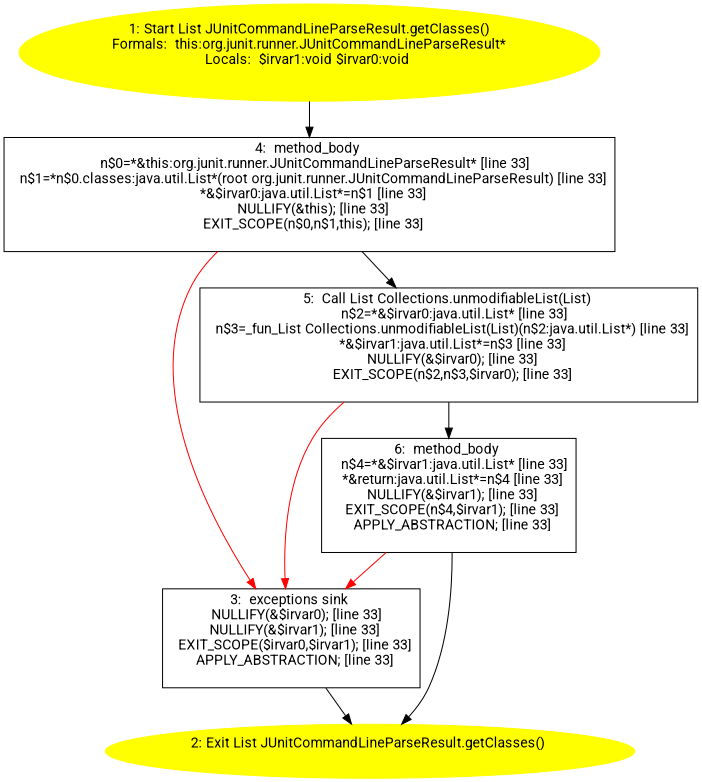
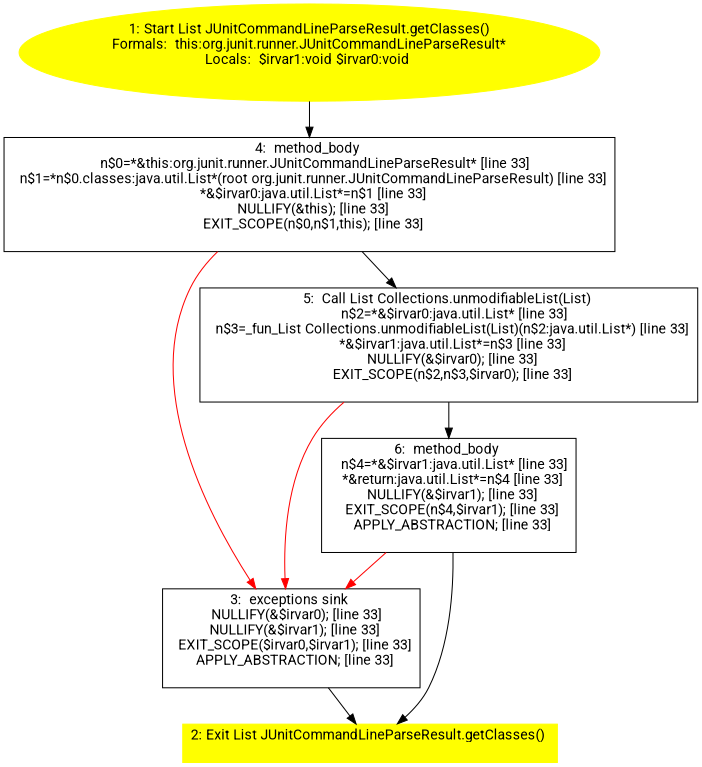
  digraph {
    fontname=Roboto
    node [fontname=Roboto shape=box]
    edge [fontname=Roboto]
    n1 [color=yellow label="1: Start List JUnitCommandLineParseResult.getClasses()\nFormals:  this:org.junit.runner.JUnitCommandLineParseResult*\nLocals:  $irvar1:void $irvar0:void \n  " style=filled shape=""]
    n2 [label="4:  method_body \n   n$0=*&this:org.junit.runner.JUnitCommandLineParseResult* [line 33]\n  n$1=*n$0.classes:java.util.List*(root org.junit.runner.JUnitCommandLineParseResult) [line 33]\n  *&$irvar0:java.util.List*=n$1 [line 33]\n  NULLIFY(&this); [line 33]\n  EXIT_SCOPE(n$0,n$1,this); [line 33]\n "]
    n3 [label="3:  exceptions sink \n   NULLIFY(&$irvar0); [line 33]\n  NULLIFY(&$irvar1); [line 33]\n  EXIT_SCOPE($irvar0,$irvar1); [line 33]\n  APPLY_ABSTRACTION; [line 33]\n "]
    n4 [label="5:  Call List Collections.unmodifiableList(List) \n   n$2=*&$irvar0:java.util.List* [line 33]\n  n$3=_fun_List Collections.unmodifiableList(List)(n$2:java.util.List*) [line 33]\n  *&$irvar1:java.util.List*=n$3 [line 33]\n  NULLIFY(&$irvar0); [line 33]\n  EXIT_SCOPE(n$2,n$3,$irvar0); [line 33]\n "]
-   n5 [color=yellow label="2: Exit List JUnitCommandLineParseResult.getClasses() \n  " style=filled shape=""]
+   n5 [color=yellow label="2: Exit List JUnitCommandLineParseResult.getClasses() \n  " style=filled]
    n6 [label="6:  method_body \n   n$4=*&$irvar1:java.util.List* [line 33]\n  *&return:java.util.List*=n$4 [line 33]\n  NULLIFY(&$irvar1); [line 33]\n  EXIT_SCOPE(n$4,$irvar1); [line 33]\n  APPLY_ABSTRACTION; [line 33]\n "]
    n1 -> n2
    n2 -> n3 [color=red]
    n2 -> n4
    n3 -> n5
    n4 -> n3 [color=red]
    n4 -> n6
    n6 -> n3 [color=red]
    n6 -> n5
  }
